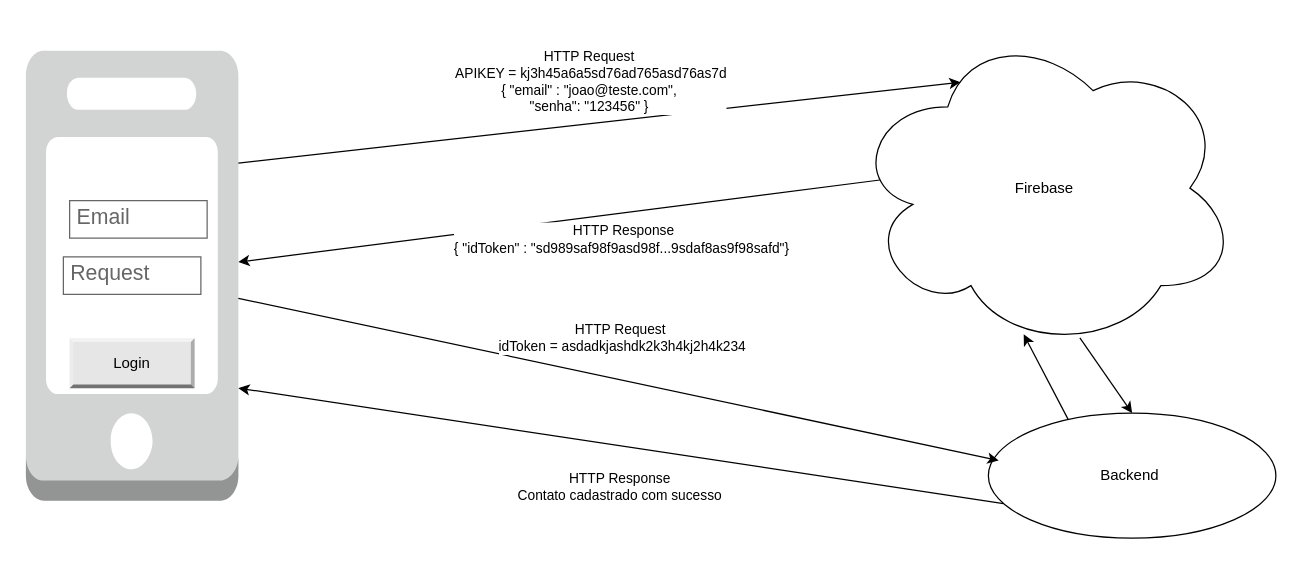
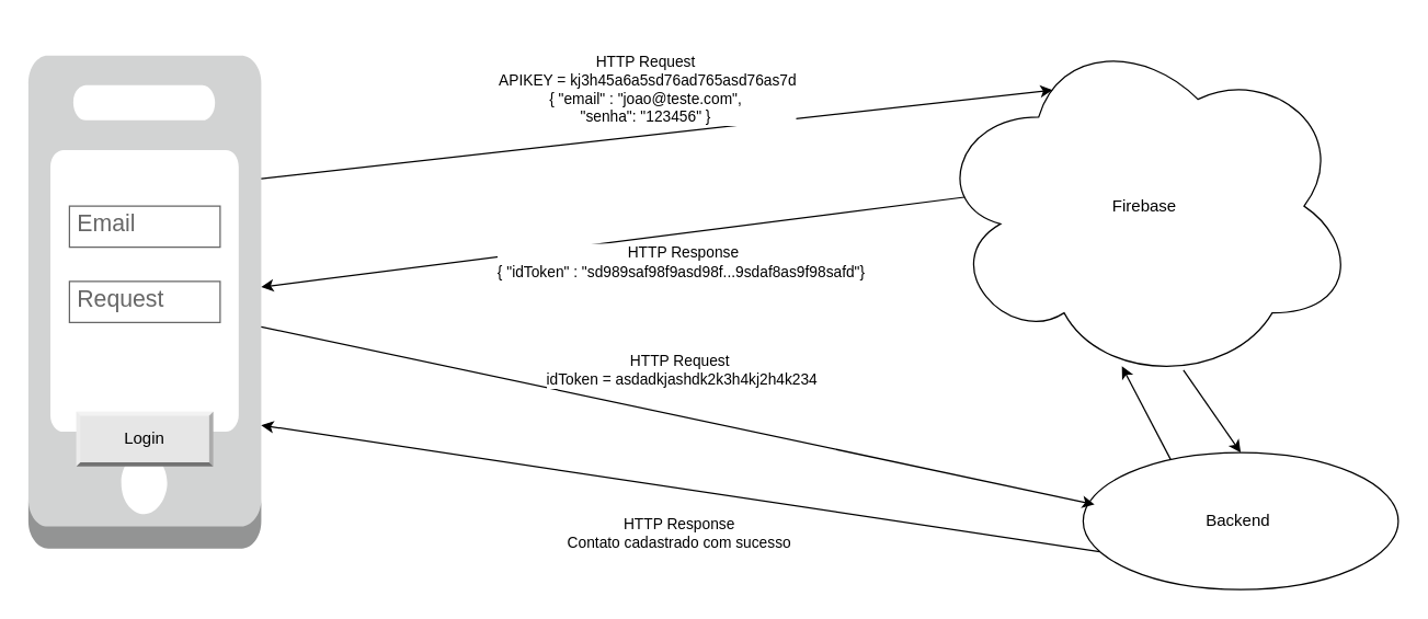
  <mxCell id="0" />
  <mxCell id="1" parent="0" />
  <mxCell id="2" value="" style="group" vertex="1" connectable="0" parent="1"><mxGeometry y="40" width="170" height="360" as="geometry" x="20" /></mxCell>
  <mxCell id="3" value="" style="outlineConnect=0;dashed=0;verticalLabelPosition=bottom;verticalAlign=top;align=center;html=1;shape=mxgraph.aws3.mobile_client;fillColor=#D2D3D3;gradientColor=none;" vertex="1" parent="2"><mxGeometry width="170" height="360" as="geometry" /></mxCell>
- <mxCell id="4" value="Email" style="strokeWidth=1;shadow=0;dashed=0;align=center;html=1;shape=mxgraph.mockup.text.textBox;fontColor=#666666;align=left;fontSize=17;spacingLeft=4;spacingTop=-3;whiteSpace=wrap;strokeColor=#666666;mainText=" vertex="1" parent="2"><mxGeometry x="35" y="120" width="110" height="30" as="geometry" /></mxCell>
+ <mxCell id="4" value="Email" style="strokeWidth=1;shadow=0;dashed=0;align=center;html=1;shape=mxgraph.mockup.text.textBox;fontColor=#666666;align=left;fontSize=17;spacingLeft=4;spacingTop=-3;whiteSpace=wrap;strokeColor=#666666;mainText=" vertex="1" parent="2"><mxGeometry x="30" y="110" width="110" height="30" as="geometry" /></mxCell>
  <mxCell id="5" value="Request" style="strokeWidth=1;shadow=0;dashed=0;align=center;html=1;shape=mxgraph.mockup.text.textBox;fontColor=#666666;align=left;fontSize=17;spacingLeft=4;spacingTop=-3;whiteSpace=wrap;strokeColor=#666666;mainText=" vertex="1" parent="2"><mxGeometry x="30" y="165" width="110" height="30" as="geometry" /></mxCell>
- <mxCell id="6" value="Login" style="labelPosition=center;verticalLabelPosition=middle;align=center;html=1;shape=mxgraph.basic.shaded_button;dx=3;fillColor=#E6E6E6;strokeColor=none;whiteSpace=wrap;" vertex="1" parent="2"><mxGeometry x="35" y="230" width="100" height="40" as="geometry" /></mxCell>
+ <mxCell id="6" value="Login" style="labelPosition=center;verticalLabelPosition=middle;align=center;html=1;shape=mxgraph.basic.shaded_button;dx=3;fillColor=#E6E6E6;strokeColor=none;whiteSpace=wrap;" vertex="1" parent="2"><mxGeometry x="35" y="260" width="100" height="40" as="geometry" /></mxCell>
  <mxCell id="7" value="Firebase" style="ellipse;shape=cloud;whiteSpace=wrap;html=1;" vertex="1" parent="1"><mxGeometry x="680" y="20" width="310" height="260" as="geometry" /></mxCell>
  <mxCell id="8" value="HTTP Request&amp;nbsp;&lt;div&gt;APIKEY = kj3h45a6a5sd76ad765asd76as7d&lt;br&gt;&lt;div&gt;{ &quot;email&quot; : &quot;joao@teste.com&quot;,&amp;nbsp;&lt;/div&gt;&lt;div&gt;&quot;senha&quot;: &quot;123456&quot; }&amp;nbsp;&lt;/div&gt;&lt;/div&gt;" style="endArrow=classic;html=1;rounded=0;exitX=1;exitY=0.25;exitDx=0;exitDy=0;exitPerimeter=0;entryX=0.283;entryY=0.174;entryDx=0;entryDy=0;entryPerimeter=0;" edge="1" parent="1" source="3" target="7"><mxGeometry x="-0.013" y="33" width="50" height="50" relative="1" as="geometry"><mxPoint x="430" y="250" as="sourcePoint" /><mxPoint x="480" y="200" as="targetPoint" /><mxPoint as="offset" /></mxGeometry></mxCell>
  <mxCell id="9" value="" style="endArrow=classic;html=1;rounded=0;exitX=0.075;exitY=0.475;exitDx=0;exitDy=0;exitPerimeter=0;" edge="1" parent="1" source="7" target="3"><mxGeometry width="50" height="50" relative="1" as="geometry"><mxPoint x="440" y="240" as="sourcePoint" /><mxPoint x="490" y="190" as="targetPoint" /></mxGeometry></mxCell>
  <mxCell id="10" value="HTTP Response&lt;div&gt;{ &quot;idToken&quot; : &quot;sd989saf98f9asd98f...9sdaf8as9f98safd&quot;&lt;span style=&quot;background-color: light-dark(#ffffff, var(--ge-dark-color, #121212)); color: light-dark(rgb(0, 0, 0), rgb(255, 255, 255));&quot;&gt;}&amp;nbsp;&lt;/span&gt;&lt;/div&gt;" style="edgeLabel;html=1;align=center;verticalAlign=middle;resizable=0;points=[];" vertex="1" connectable="0" parent="9"><mxGeometry x="-0.128" y="1" relative="1" as="geometry"><mxPoint x="18" y="17" as="offset" /></mxGeometry></mxCell>
  <mxCell id="11" value="Backend&amp;nbsp;" style="ellipse;whiteSpace=wrap;html=1;" vertex="1" parent="1"><mxGeometry x="790" y="330" width="230" height="100" as="geometry" /></mxCell>
  <mxCell id="12" value="HTTP Request&amp;nbsp;&lt;div&gt;idToken = asdadkjashdk2k3h4kj2h4k234&lt;/div&gt;" style="endArrow=classic;html=1;rounded=0;entryX=0.036;entryY=0.379;entryDx=0;entryDy=0;entryPerimeter=0;" edge="1" parent="1" source="3" target="11"><mxGeometry x="-0.013" y="33" width="50" height="50" relative="1" as="geometry"><mxPoint x="620" y="145" as="sourcePoint" /><mxPoint x="1215" y="80" as="targetPoint" /><mxPoint as="offset" /></mxGeometry></mxCell>
  <mxCell id="13" value="" style="endArrow=classic;html=1;rounded=0;exitX=0.25;exitY=0;exitDx=0;exitDy=0;entryX=0.446;entryY=0.95;entryDx=0;entryDy=0;entryPerimeter=0;" edge="1" parent="1" source="11" target="7"><mxGeometry width="50" height="50" relative="1" as="geometry"><mxPoint x="480" y="290" as="sourcePoint" /><mxPoint x="530" y="240" as="targetPoint" /></mxGeometry></mxCell>
  <mxCell id="14" value="" style="endArrow=classic;html=1;rounded=0;exitX=0.591;exitY=0.961;exitDx=0;exitDy=0;entryX=0.5;entryY=0;entryDx=0;entryDy=0;exitPerimeter=0;" edge="1" parent="1" source="7" target="11"><mxGeometry width="50" height="50" relative="1" as="geometry"><mxPoint x="793" y="533" as="sourcePoint" /><mxPoint x="790" y="470" as="targetPoint" /></mxGeometry></mxCell>
  <mxCell id="15" value="HTTP Response&lt;div&gt;Contato cadastrado com sucesso&lt;/div&gt;" style="endArrow=classic;html=1;rounded=0;entryX=1;entryY=0.75;entryDx=0;entryDy=0;entryPerimeter=0;exitX=0;exitY=0.75;exitDx=0;exitDy=0;" edge="1" parent="1" source="11" target="3"><mxGeometry x="-0.013" y="33" width="50" height="50" relative="1" as="geometry"><mxPoint x="620" y="330" as="sourcePoint" /><mxPoint x="1228" y="460" as="targetPoint" /><mxPoint as="offset" /></mxGeometry></mxCell>
